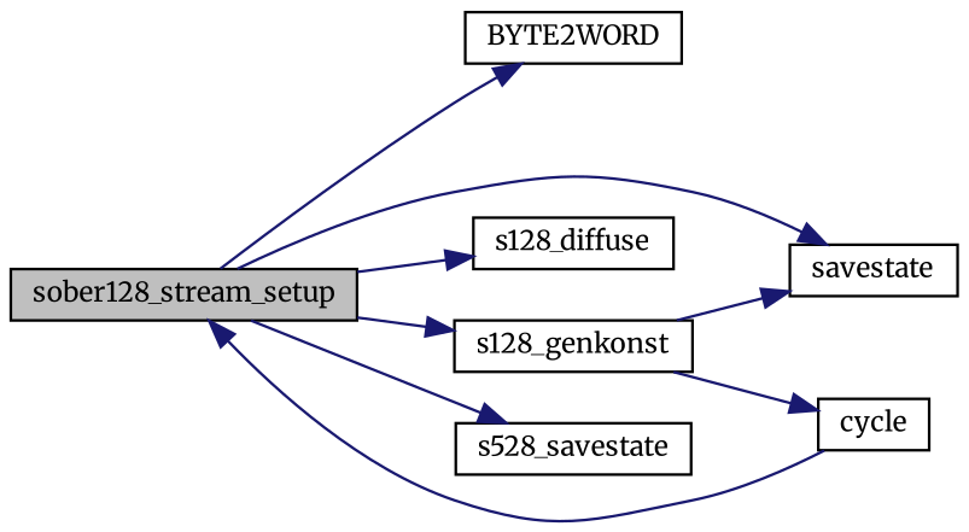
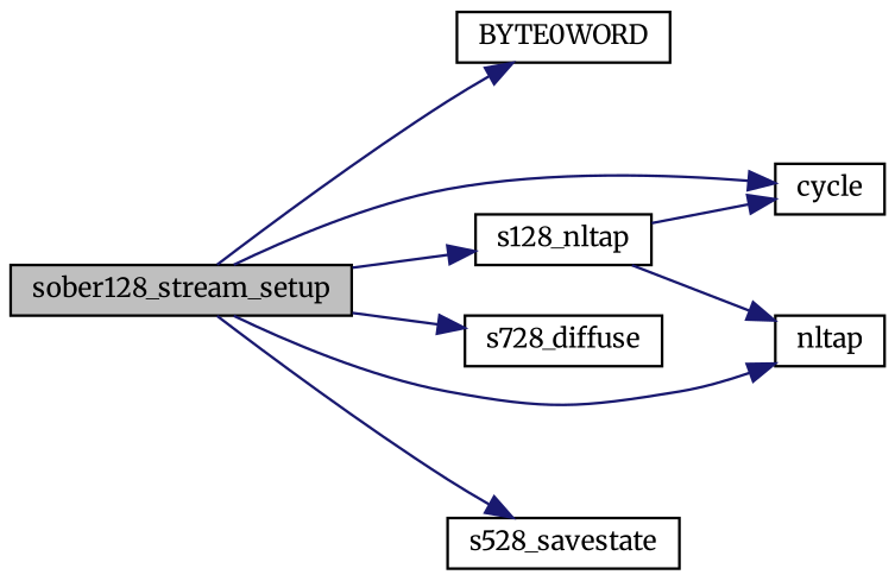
  digraph {
    fontname=Merriweather
    rankdir=LR
    node [color=black fillcolor=white fontname=Merriweather fontsize=10 shape=record style=filled]
    edge [color=midnightblue fontname=Merriweather fontsize=10 labelfontname=Helvetica labelfontsize=10 style=solid]
    n1 [fillcolor=grey75 fontcolor=black height=0.2 label=sober128_stream_setup width=0.4]
-   n2 [height=0.2 label=BYTE2WORD width=0.4]
+   n2 [height=0.2 label=BYTE0WORD width=0.4]
    n3 [height=0.2 label=cycle width=0.4]
-   n4 [height=0.2 label=savestate width=0.4]
-   n5 [height=0.2 label=s128_diffuse width=0.4]
-   n6 [height=0.2 label=s128_genkonst width=0.4]
+   n4 [height=0.2 label=nltap width=0.4]
+   n5 [height=0.2 label=s728_diffuse width=0.4]
+   n6 [height=0.2 label=s128_nltap width=0.4]
    n7 [height=0.2 label=s528_savestate width=0.4]
    n1 -> n2
-   n3 -> n1
+   n1 -> n3
    n1 -> n4
    n1 -> n5
    n1 -> n6
    n1 -> n7
    n6 -> n3
    n6 -> n4
  }
